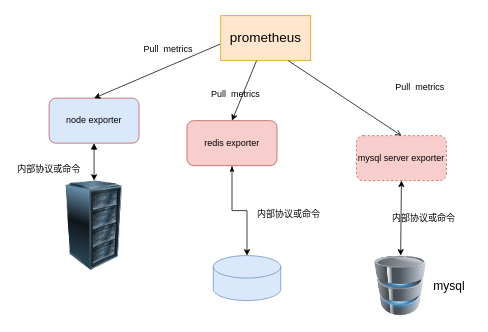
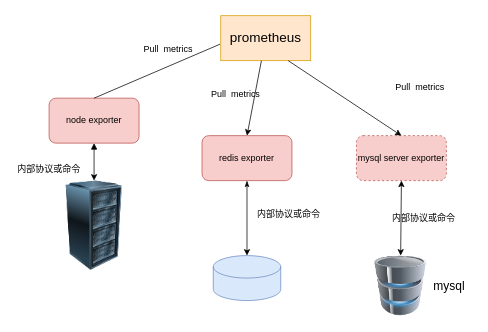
  <mxCell id="0" />
  <mxCell id="1" parent="0" />
  <mxCell id="2" value="&lt;font style=&quot;font-size: 18px;&quot;&gt;prometheus&lt;/font&gt;" style="rounded=0;whiteSpace=wrap;html=1;fillColor=#ffe6cc;strokeColor=#d79b00;" vertex="1" parent="1"><mxGeometry x="294" y="20" width="120" height="60" as="geometry" /></mxCell>
  <mxCell id="3" value="" style="shape=cylinder3;whiteSpace=wrap;html=1;boundedLbl=1;backgroundOutline=1;size=15;fillColor=#dae8fc;strokeColor=#6c8ebf;" vertex="1" parent="1"><mxGeometry x="284" y="340" width="90" height="60" as="geometry" /></mxCell>
- <mxCell id="4" value="redis exporter" style="rounded=1;whiteSpace=wrap;html=1;fillColor=#f8cecc;strokeColor=#b85450;" vertex="1" parent="1"><mxGeometry x="249" y="160" width="120" height="60" as="geometry" /></mxCell>
+ <mxCell id="4" value="redis exporter" style="rounded=1;whiteSpace=wrap;html=1;fillColor=#f8cecc;strokeColor=#b85450;" vertex="1" parent="1"><mxGeometry x="269" y="180" width="120" height="60" as="geometry" /></mxCell>
  <mxCell id="5" style="edgeStyle=orthogonalEdgeStyle;rounded=0;orthogonalLoop=1;jettySize=auto;html=1;exitX=0.5;exitY=1;exitDx=0;exitDy=0;entryX=0.5;entryY=0;entryDx=0;entryDy=0;entryPerimeter=0;startArrow=classicThin;startFill=1;" edge="1" parent="1" source="4" target="3"><mxGeometry relative="1" as="geometry" /></mxCell>
  <mxCell id="6" value="" style="endArrow=classic;html=1;rounded=0;entryX=0.5;entryY=0;entryDx=0;entryDy=0;" edge="1" parent="1" source="2" target="4"><mxGeometry width="50" height="50" relative="1" as="geometry"><mxPoint x="360" y="140" as="sourcePoint" /><mxPoint x="410" y="90" as="targetPoint" /></mxGeometry></mxCell>
  <mxCell id="7" value="" style="image;html=1;image=img/lib/clip_art/computers/Database_128x128.png" vertex="1" parent="1"><mxGeometry x="479" y="340" width="110" height="80" as="geometry" /></mxCell>
  <mxCell id="8" value="&lt;font style=&quot;font-size: 16px;&quot;&gt;mysql&lt;/font&gt;" style="text;html=1;align=center;verticalAlign=middle;whiteSpace=wrap;rounded=0;" vertex="1" parent="1"><mxGeometry x="569" y="365" width="60" height="30" as="geometry" /></mxCell>
  <mxCell id="9" value="mysql server exporter" style="rounded=1;whiteSpace=wrap;html=1;fillColor=#f8cecc;strokeColor=#b85450;dashed=1;" vertex="1" parent="1"><mxGeometry x="475" y="180" width="120" height="60" as="geometry" /></mxCell>
- <mxCell id="10" value="" style="endArrow=open;html=1;rounded=0;entryX=0.5;entryY=0;entryDx=0;entryDy=0;exitX=0.75;exitY=1;exitDx=0;exitDy=0;" edge="1" parent="1" source="2" target="9"><mxGeometry width="50" height="50" relative="1" as="geometry"><mxPoint x="409" y="-10" as="sourcePoint" /><mxPoint x="339" y="190" as="targetPoint" /></mxGeometry></mxCell>
+ <mxCell id="10" value="" style="endArrow=classic;html=1;rounded=0;entryX=0.5;entryY=0;entryDx=0;entryDy=0;exitX=0.75;exitY=1;exitDx=0;exitDy=0;" edge="1" parent="1" source="2" target="9"><mxGeometry width="50" height="50" relative="1" as="geometry"><mxPoint x="409" y="-10" as="sourcePoint" /><mxPoint x="339" y="190" as="targetPoint" /></mxGeometry></mxCell>
  <mxCell id="11" value="" style="endArrow=classic;startArrow=classic;html=1;rounded=0;exitX=0.5;exitY=1;exitDx=0;exitDy=0;entryX=0.5;entryY=0;entryDx=0;entryDy=0;" edge="1" parent="1" source="9" target="7"><mxGeometry width="50" height="50" relative="1" as="geometry"><mxPoint x="360" y="140" as="sourcePoint" /><mxPoint x="530" y="300" as="targetPoint" /></mxGeometry></mxCell>
  <mxCell id="12" value="" style="image;html=1;image=img/lib/clip_art/computers/Server_Rack_128x128.png" vertex="1" parent="1"><mxGeometry x="50" y="240" width="150" height="120" as="geometry" /></mxCell>
  <mxCell id="13" style="edgeStyle=orthogonalEdgeStyle;rounded=0;orthogonalLoop=1;jettySize=auto;html=1;exitX=0.5;exitY=1;exitDx=0;exitDy=0;entryX=0.5;entryY=0;entryDx=0;entryDy=0;startArrow=block;startFill=1;" edge="1" parent="1" source="14" target="12"><mxGeometry relative="1" as="geometry" /></mxCell>
- <mxCell id="14" value="node exporter" style="rounded=1;whiteSpace=wrap;html=1;fillColor=#dae8fc;strokeColor=#b85450;" vertex="1" parent="1"><mxGeometry x="65" y="130" width="120" height="60" as="geometry" /></mxCell>
- <mxCell id="15" value="" style="endArrow=classic;html=1;rounded=0;entryX=0.5;entryY=0;entryDx=0;entryDy=0;exitX=-0.008;exitY=0.633;exitDx=0;exitDy=0;exitPerimeter=0;" edge="1" parent="1" source="2" target="14"><mxGeometry width="50" height="50" relative="1" as="geometry"><mxPoint x="411" y="70" as="sourcePoint" /><mxPoint x="339" y="190" as="targetPoint" /></mxGeometry></mxCell>
+ <mxCell id="14" value="node exporter" style="rounded=1;whiteSpace=wrap;html=1;fillColor=#f8cecc;strokeColor=#b85450;" vertex="1" parent="1"><mxGeometry x="65" y="130" width="120" height="60" as="geometry" /></mxCell>
+ <mxCell id="15" value="" style="endArrow=none;html=1;rounded=0;entryX=0.5;entryY=0;entryDx=0;entryDy=0;exitX=-0.008;exitY=0.633;exitDx=0;exitDy=0;exitPerimeter=0;" edge="1" parent="1" source="2" target="14"><mxGeometry width="50" height="50" relative="1" as="geometry"><mxPoint x="411" y="70" as="sourcePoint" /><mxPoint x="339" y="190" as="targetPoint" /></mxGeometry></mxCell>
  <mxCell id="16" value="内部协议或命令" style="text;html=1;align=center;verticalAlign=middle;whiteSpace=wrap;rounded=0;" vertex="1" parent="1"><mxGeometry x="340" y="270" width="90" height="30" as="geometry" /></mxCell>
  <mxCell id="17" value="内部协议或命令" style="text;html=1;align=center;verticalAlign=middle;whiteSpace=wrap;rounded=0;" vertex="1" parent="1"><mxGeometry x="520" y="274.5" width="90" height="30" as="geometry" /></mxCell>
  <mxCell id="18" value="内部协议或命令" style="text;html=1;align=center;verticalAlign=middle;whiteSpace=wrap;rounded=0;" vertex="1" parent="1"><mxGeometry x="20" y="210" width="90" height="30" as="geometry" /></mxCell>
  <mxCell id="19" value="Pull&amp;nbsp; metrics" style="text;html=1;align=center;verticalAlign=middle;whiteSpace=wrap;rounded=0;" vertex="1" parent="1"><mxGeometry x="164" y="50" width="120" height="30" as="geometry" /></mxCell>
  <mxCell id="20" value="Pull&amp;nbsp; metrics" style="text;html=1;align=center;verticalAlign=middle;whiteSpace=wrap;rounded=0;" vertex="1" parent="1"><mxGeometry x="254" y="110" width="120" height="30" as="geometry" /></mxCell>
  <mxCell id="21" value="Pull&amp;nbsp; metrics" style="text;html=1;align=center;verticalAlign=middle;whiteSpace=wrap;rounded=0;" vertex="1" parent="1"><mxGeometry x="500" y="100" width="120" height="30" as="geometry" /></mxCell>
